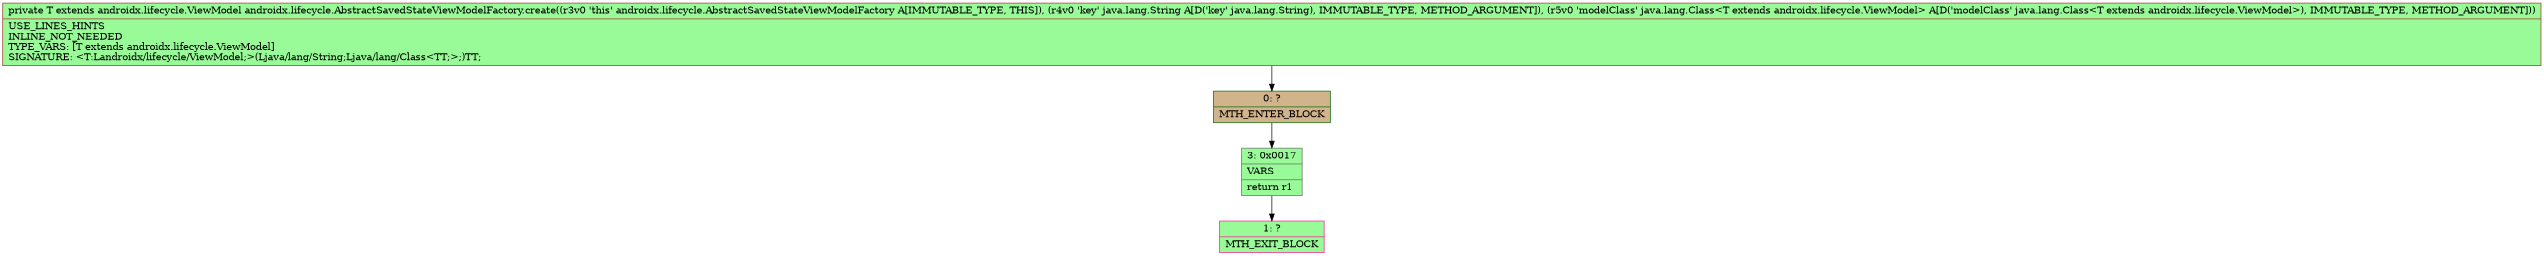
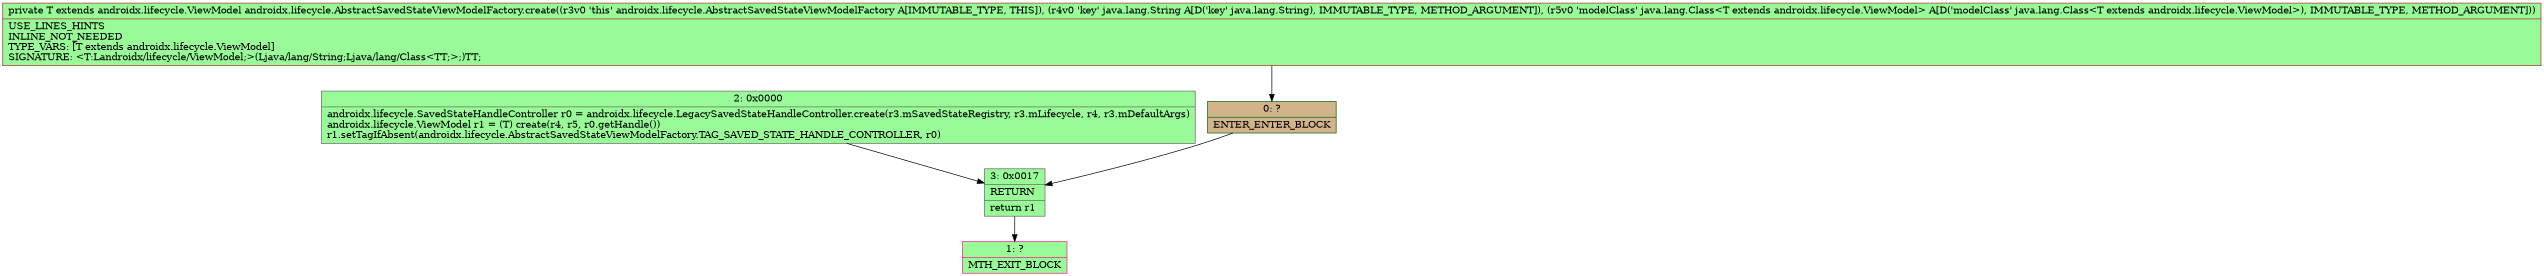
  digraph {
    node [color=gray40 fillcolor=palegreen shape=record style=filled]
-   n1 [color=darkgreen fillcolor=tan label="{0\:\ ?|MTH_ENTER_BLOCK\l}"]
-   n2 [label="{3\:\ 0x0017|VARS\l|return r1\l}"]
+   n1 [color=darkgreen fillcolor=tan label="{0\:\ ?|ENTER_ENTER_BLOCK\l}"]
+   n2 [label="{3\:\ 0x0017|RETURN\l|return r1\l}"]
+   n3 [label="{2\:\ 0x0000|androidx.lifecycle.SavedStateHandleController r0 = androidx.lifecycle.LegacySavedStateHandleController.create(r3.mSavedStateRegistry, r3.mLifecycle, r4, r3.mDefaultArgs)\landroidx.lifecycle.ViewModel r1 = (T) create(r4, r5, r0.getHandle())\lr1.setTagIfAbsent(androidx.lifecycle.AbstractSavedStateViewModelFactory.TAG_SAVED_STATE_HANDLE_CONTROLLER, r0)\l}"]
    n4 [color=deeppink label="{1\:\ ?|MTH_EXIT_BLOCK\l}"]
    n5 [color=brown label="{private T extends androidx.lifecycle.ViewModel androidx.lifecycle.AbstractSavedStateViewModelFactory.create((r3v0 'this' androidx.lifecycle.AbstractSavedStateViewModelFactory A[IMMUTABLE_TYPE, THIS]), (r4v0 'key' java.lang.String A[D('key' java.lang.String), IMMUTABLE_TYPE, METHOD_ARGUMENT]), (r5v0 'modelClass' java.lang.Class\<T extends androidx.lifecycle.ViewModel\> A[D('modelClass' java.lang.Class\<T extends androidx.lifecycle.ViewModel\>), IMMUTABLE_TYPE, METHOD_ARGUMENT]))  | USE_LINES_HINTS\lINLINE_NOT_NEEDED\lTYPE_VARS: [T extends androidx.lifecycle.ViewModel]\lSIGNATURE: \<T:Landroidx\/lifecycle\/ViewModel;\>(Ljava\/lang\/String;Ljava\/lang\/Class\<TT;\>;)TT;\l}"]
    n1 -> n2
    n2 -> n4
+   n3 -> n2
    n5 -> n1
  }
